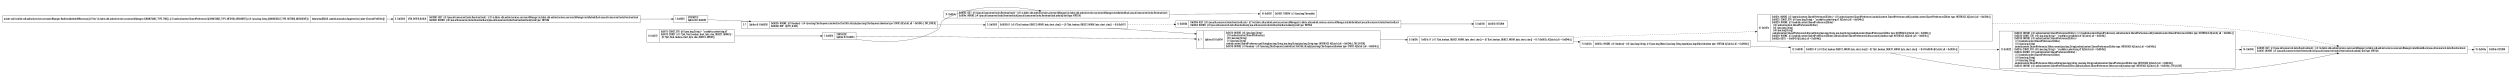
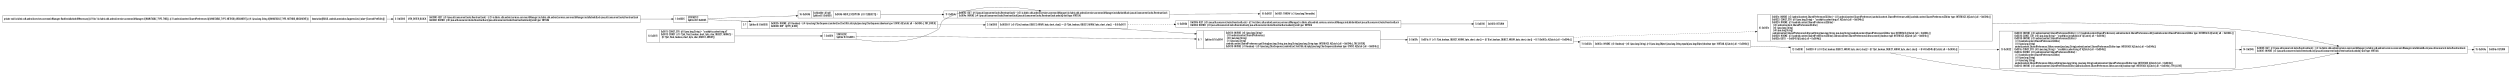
  digraph {
    fontname=Oswald
    rankdir=LR
    node [fontname=Oswald shape=record]
    edge [fontname=Oswald]
    n1 [label="{0\:\ 0x0000|MTH_ENTER_BLOCK\l|0x0000: IGET  (r0 I:java.util.concurrent.locks.ReentrantLock) = (r2 I:io.fabric.sdk.android.services.common.IdManager) io.fabric.sdk.android.services.common.IdManager.installationIdLock java.util.concurrent.locks.ReentrantLock \l0x0002: INVOKE  (r0 I:java.util.concurrent.locks.ReentrantLock) java.util.concurrent.locks.ReentrantLock.lock():void type: VIRTUAL \l}"]
    n2 [label="{1\:\ 0x0005|SYNTHETIC\lSplitter:B:1:0x0005\l}"]
    n3 [label="{2\:\ ?|Splitter:B:1:0x0005\l|0x0005: INVOKE  (r0 I:boolean) = (r4 I:java.lang.CharSequence) android.text.TextUtils.isEmpty(java.lang.CharSequence):boolean type: STATIC A[Catch:\{ all \-\> 0x004b \}, TRY_ENTER]\l0x0008: NOP   A[TRY_LEAVE]\l}"]
+   n4 [label="{16\:\ 0x004b|ExcHandler: all null\lSplitter:B:1:0x0005\l|0x004b: MOVE_EXCEPTION  (r3 I:?[OBJECT]) =  \l}"]
    n5 [label="{3\:\ 0x0009|0x0009: IF  (r0 I:?[int, boolean, OBJECT, ARRAY, byte, short, char]) == (0 ?[int, boolean, OBJECT, ARRAY, byte, short, char])  \-\> B:6:0x0011 \l}"]
    n6 [label="{17\:\ 0x004c|0x004c: IGET  (r4 I:java.util.concurrent.locks.ReentrantLock) = (r2 I:io.fabric.sdk.android.services.common.IdManager) io.fabric.sdk.android.services.common.IdManager.installationIdLock java.util.concurrent.locks.ReentrantLock \l0x004e: INVOKE  (r4 I:java.util.concurrent.locks.ReentrantLock) java.util.concurrent.locks.ReentrantLock.unlock():void type: VIRTUAL \l}"]
    n7 [label="{4\:\ 0x000b|0x000b: IGET  (r3 I:java.util.concurrent.locks.ReentrantLock) = (r2 I:io.fabric.sdk.android.services.common.IdManager) io.fabric.sdk.android.services.common.IdManager.installationIdLock java.util.concurrent.locks.ReentrantLock \l0x000d: INVOKE  (r3 I:java.util.concurrent.locks.ReentrantLock) java.util.concurrent.locks.ReentrantLock.unlock():void type: VIRTUAL \l}"]
    n8 [label="{8\:\ ?|Splitter:B:7:0x0014\l|0x0014: INVOKE  (r0 I:java.lang.String) = \l  (r3 I:android.content.SharedPreferences)\l  (r0 I:java.lang.String)\l  (r1 I:java.lang.String)\l android.content.SharedPreferences.getString(java.lang.String, java.lang.String):java.lang.String type: INTERFACE A[Catch:\{ all \-\> 0x004b \}, TRY_ENTER]\l0x0018: INVOKE  (r1 I:boolean) = (r0 I:java.lang.CharSequence) android.text.TextUtils.isEmpty(java.lang.CharSequence):boolean type: STATIC A[Catch:\{ all \-\> 0x004b \}]\l}"]
    n9 [label="{5\:\ 0x0010|0x0010: RETURN   \l}"]
    n10 [label="{6\:\ 0x0011|0x0011: CONST_STR  (r0 I:java.lang.String) =  \"crashlytics.advertising.id\" \l0x0013: CONST  (r1 I:?[int, float, boolean, short, byte, char, OBJECT, ARRAY]) = \l  (0 ?[int, float, boolean, short, byte, char, OBJECT, ARRAY])\l \l}"]
    n11 [label="{7\:\ 0x0014|SYNTHETIC\lSplitter:B:7:0x0014\l}"]
    n12 [label="{9\:\ 0x001c|0x001c: IF  (r1 I:?[int, boolean, OBJECT, ARRAY, byte, short, char]) == (0 ?[int, boolean, OBJECT, ARRAY, byte, short, char])  \-\> B:11:0x002c A[Catch:\{ all \-\> 0x004b \}]\l}"]
    n13 [label="{10\:\ 0x001e|0x001e: INVOKE  (r3 I:android.content.SharedPreferences$Editor) = (r3 I:android.content.SharedPreferences) android.content.SharedPreferences.edit():android.content.SharedPreferences$Editor type: INTERFACE A[Catch:\{ all \-\> 0x004b \}]\l0x0022: CONST_STR  (r0 I:java.lang.String) =  \"crashlytics.advertising.id\" A[Catch:\{ all \-\> 0x004b \}]\l0x0024: INVOKE  (r3 I:android.content.SharedPreferences$Editor) = \l  (r3 I:android.content.SharedPreferences$Editor)\l  (r0 I:java.lang.String)\l  (r4 I:java.lang.String)\l android.content.SharedPreferences.Editor.putString(java.lang.String, java.lang.String):android.content.SharedPreferences$Editor type: INTERFACE A[Catch:\{ all \-\> 0x004b \}]\l0x0028: INVOKE  (r3 I:android.content.SharedPreferences$Editor) android.content.SharedPreferences.Editor.commit():boolean type: INTERFACE A[Catch:\{ all \-\> 0x004b \}]\l0x002b: GOTO  \-\> 0x0045 A[Catch:\{ all \-\> 0x004b \}]\l}"]
    n14 [label="{11\:\ 0x002c|0x002c: INVOKE  (r0 I:boolean) = (r0 I:java.lang.String), (r4 I:java.lang.Object) java.lang.String.equals(java.lang.Object):boolean type: VIRTUAL A[Catch:\{ all \-\> 0x004b \}]\l}"]
    n15 [label="{14\:\ 0x0045|0x0045: IGET  (r3 I:java.util.concurrent.locks.ReentrantLock) = (r2 I:io.fabric.sdk.android.services.common.IdManager) io.fabric.sdk.android.services.common.IdManager.installationIdLock java.util.concurrent.locks.ReentrantLock \l0x0047: INVOKE  (r3 I:java.util.concurrent.locks.ReentrantLock) java.util.concurrent.locks.ReentrantLock.unlock():void type: VIRTUAL \l}"]
    n16 [label="{12\:\ 0x0030|0x0030: IF  (r0 I:?[int, boolean, OBJECT, ARRAY, byte, short, char]) != (0 ?[int, boolean, OBJECT, ARRAY, byte, short, char])  \-\> B:14:0x0045 A[Catch:\{ all \-\> 0x004b \}]\l}"]
    n17 [label="{15\:\ 0x004a|0x004a: RETURN   \l}"]
    n18 [label="{13\:\ 0x0032|0x0032: INVOKE  (r3 I:android.content.SharedPreferences$Editor) = (r3 I:android.content.SharedPreferences) android.content.SharedPreferences.edit():android.content.SharedPreferences$Editor type: INTERFACE A[Catch:\{ all \-\> 0x004b \}]\l0x0036: CONST_STR  (r0 I:java.lang.String) =  \"crashlytics.installation.id\" A[Catch:\{ all \-\> 0x004b \}]\l0x0038: INVOKE  (r3 I:android.content.SharedPreferences$Editor) = \l  (r3 I:android.content.SharedPreferences$Editor)\l  (r0 I:java.lang.String)\l android.content.SharedPreferences.Editor.remove(java.lang.String):android.content.SharedPreferences$Editor type: INTERFACE A[Catch:\{ all \-\> 0x004b \}]\l0x003c: CONST_STR  (r0 I:java.lang.String) =  \"crashlytics.advertising.id\" A[Catch:\{ all \-\> 0x004b \}]\l0x003e: INVOKE  (r3 I:android.content.SharedPreferences$Editor) = \l  (r3 I:android.content.SharedPreferences$Editor)\l  (r0 I:java.lang.String)\l  (r4 I:java.lang.String)\l android.content.SharedPreferences.Editor.putString(java.lang.String, java.lang.String):android.content.SharedPreferences$Editor type: INTERFACE A[Catch:\{ all \-\> 0x004b \}]\l0x0042: INVOKE  (r3 I:android.content.SharedPreferences$Editor) android.content.SharedPreferences.Editor.commit():boolean type: INTERFACE A[Catch:\{ all \-\> 0x004b \}, TRY_LEAVE]\l}"]
    n19 [label="{18\:\ 0x0051|0x0051: THROW  (r3 I:java.lang.Throwable) \l}"]
    n20 [label="{private void io.fabric.sdk.android.services.common.IdManager.flushInstallationIdIfNecessary((r2 'this' I:io.fabric.sdk.android.services.common.IdManager A[IMMUTABLE_TYPE, THIS]), (r3 I:android.content.SharedPreferences A[IMMUTABLE_TYPE, METHOD_ARGUMENT]), (r4 I:java.lang.String A[IMMUTABLE_TYPE, METHOD_ARGUMENT]))  | Annotation[BUILD, android.annotation.SuppressLint, \{value=[CommitPrefEdits]\}]\l}"]
    n1 -> n2
    n2 -> n3
+   n2 -> n4
    n3 -> n5
+   n4 -> n6
    n5 -> n7 [style=dashed]
    n5 -> n8
    n6 -> n19
    n7 -> n9
    n8 -> n12
    n10 -> n11
    n11 -> n6
    n11 -> n8
    n12 -> n13 [style=dashed]
    n12 -> n14
-   n13 -> n15 [style=dashed]
+   n13 -> n15
    n14 -> n16
    n15 -> n17
    n16 -> n15
    n16 -> n18 [style=solid]
    n18 -> n15
    n20 -> n1
  }
